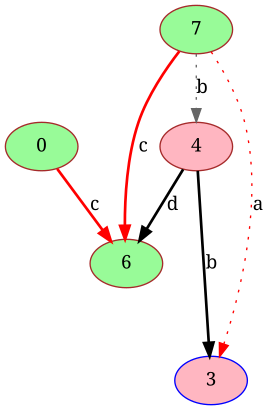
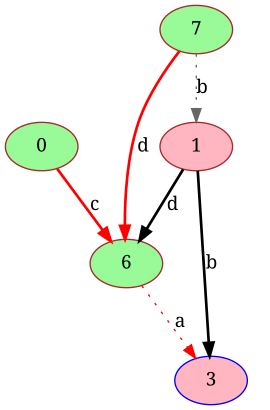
  strict digraph {
    fontname="Noto Serif"
    node [color=brown fillcolor=palegreen fontname="Noto Serif" style=filled]
    edge [color=red fontname="Noto Serif" style=bold]
    0
    6
    3 [color=blue fillcolor=lightpink]
-   4 [fillcolor=lightpink]
+   4 [fillcolor=lightpink label=1]
    7
    0 -> 6 [label=c]
-   7 -> 3 [label=a style=dotted]
+   6 -> 3 [label=a style=dotted]
    4 -> 6 [color=black label=d]
    4 -> 3 [color=black label=b]
-   7 -> 6 [label=c]
+   7 -> 6 [label=d]
    7 -> 4 [color=gray40 label=b style=dotted]
  }
